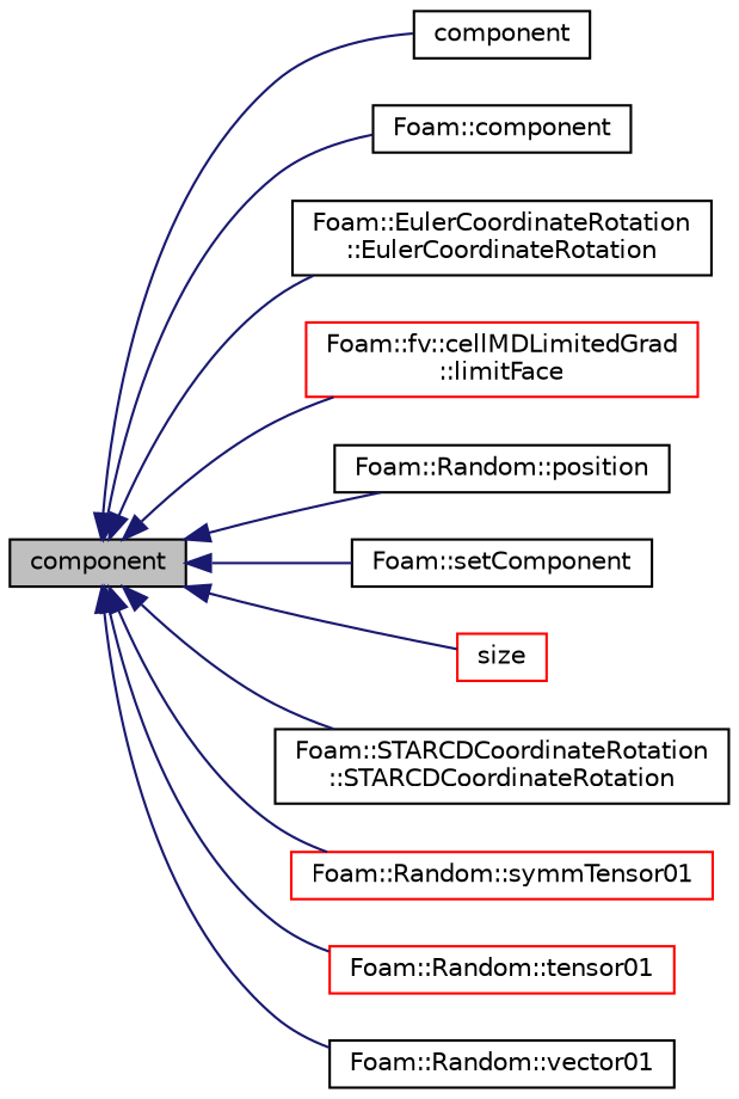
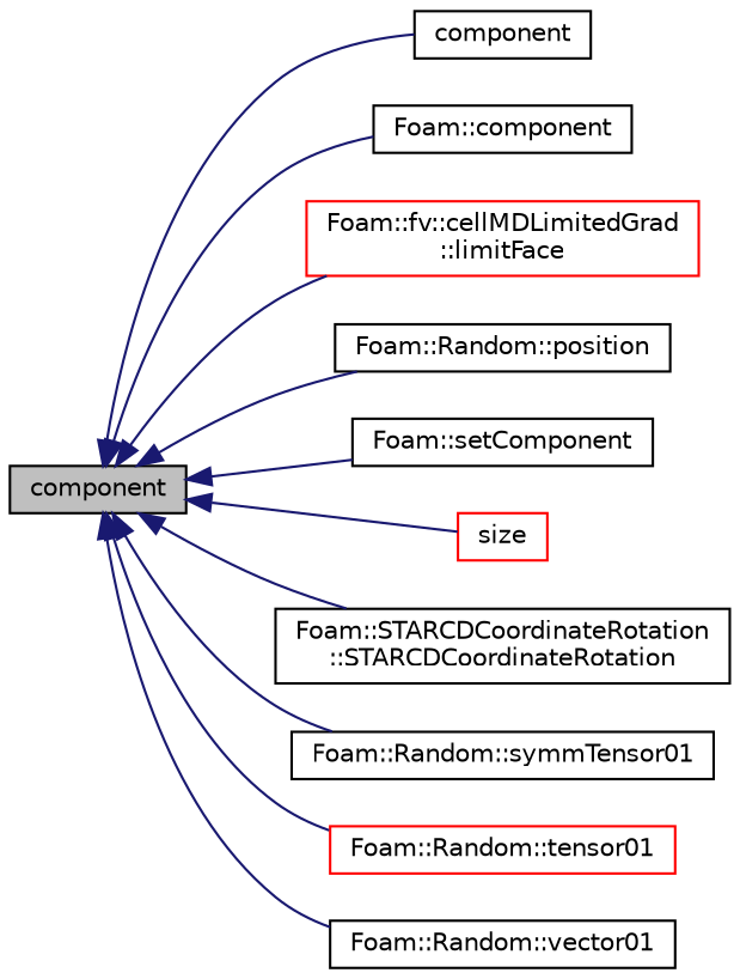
  digraph {
    rankdir=LR
    node [color=black fontname=Helvetica fontsize=10 shape=record]
    edge [color=midnightblue dir=back fontname=Helvetica fontsize=10 labelfontname=Helvetica labelfontsize=10 style=solid]
    n1 [fillcolor=grey75 fontcolor=black height=0.2 label=component style=filled width=0.4]
    n2 [height=0.2 label=component width=0.4]
    n3 [height=0.2 label="Foam::component" width=0.4]
-   n4 [height=0.2 label="Foam::EulerCoordinateRotation\l::EulerCoordinateRotation" width=0.4]
    n5 [color=red height=0.2 label="Foam::fv::cellMDLimitedGrad\l::limitFace" width=0.4]
    n6 [height=0.2 label="Foam::Random::position" width=0.4]
    n7 [height=0.2 label="Foam::setComponent" width=0.4]
    n8 [color=red height=0.2 label=size width=0.4]
    n9 [height=0.2 label="Foam::STARCDCoordinateRotation\l::STARCDCoordinateRotation" width=0.4]
-   n10 [color=red height=0.2 label="Foam::Random::symmTensor01" width=0.4]
+   n10 [height=0.2 label="Foam::Random::symmTensor01" width=0.4]
    n11 [color=red height=0.2 label="Foam::Random::tensor01" width=0.4]
    n12 [height=0.2 label="Foam::Random::vector01" width=0.4]
    n1 -> n2
    n1 -> n3
-   n1 -> n4
    n1 -> n5
    n1 -> n6
    n1 -> n7
    n1 -> n8
    n1 -> n9
    n1 -> n10
    n1 -> n11
    n1 -> n12
  }
